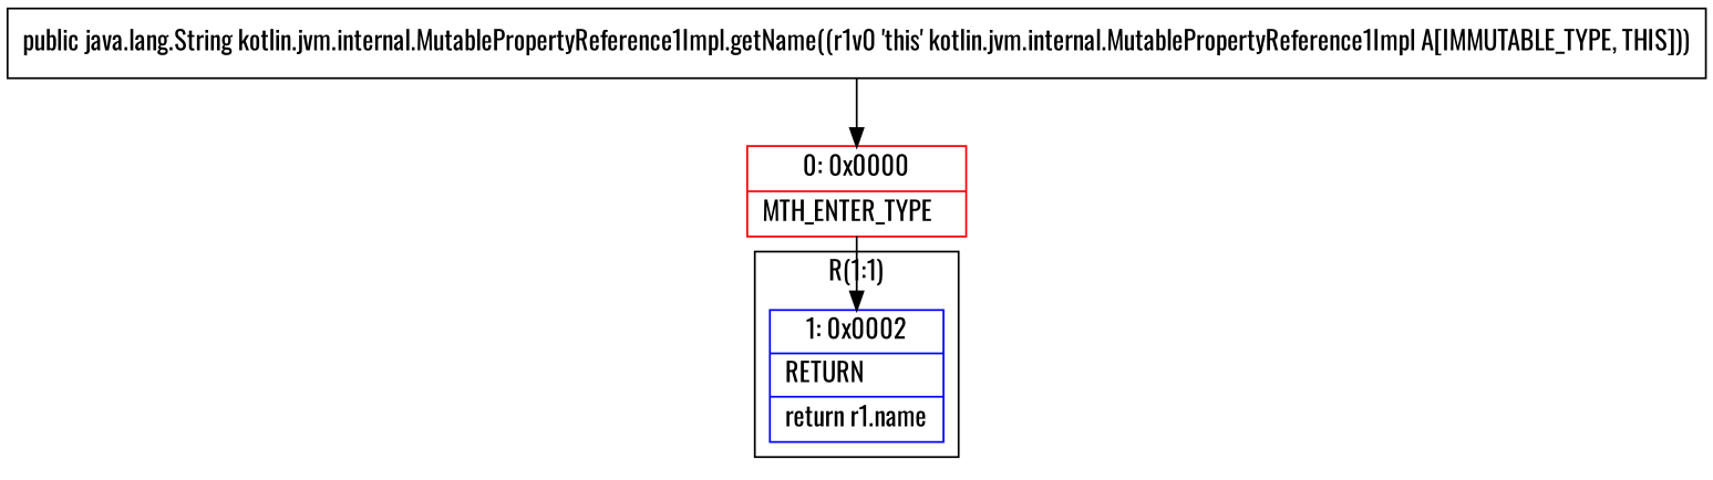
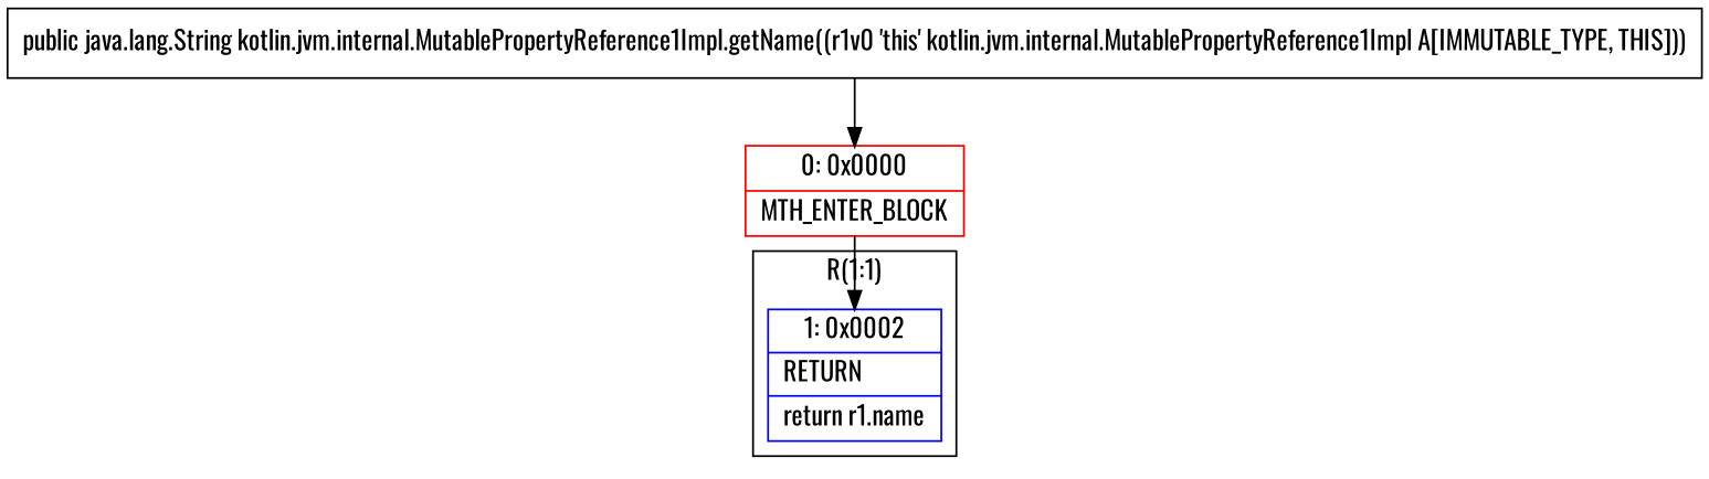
  digraph {
    fontname=Oswald
    node [shape=record fontname=Oswald]
    edge [fontname=Oswald]
    n1 [color=blue label="{1\:\ 0x0002|RETURN\l|return r1.name\l}"]
-   n2 [color=red label="{0\:\ 0x0000|MTH_ENTER_TYPE\l}"]
+   n2 [color=red label="{0\:\ 0x0000|MTH_ENTER_BLOCK\l}"]
    n3 [label="{public java.lang.String kotlin.jvm.internal.MutablePropertyReference1Impl.getName((r1v0 'this' kotlin.jvm.internal.MutablePropertyReference1Impl A[IMMUTABLE_TYPE, THIS])) }"]
    subgraph cluster_1 {
      label="R(1:1)"
      n1
    }
    n2 -> n1
    n3 -> n2
  }
